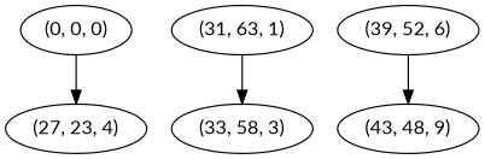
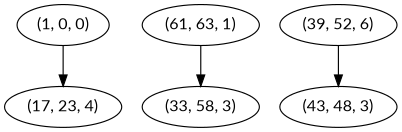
  digraph {
    fontname=Lato
    node [fontname=Lato]
    edge [fontname=Lato]
-   "(0, 0, 0)"
-   "(17, 23, 4)" [label="(27, 23, 4)"]
-   "(31, 63, 1)"
+   "(0, 0, 0)" [label="(1, 0, 0)"]
+   "(17, 23, 4)"
+   "(31, 63, 1)" [label="(61, 63, 1)"]
    "(33, 58, 3)"
    "(39, 52, 6)"
-   "(43, 48, 9)"
+   "(43, 48, 9)" [label="(43, 48, 3)"]
    "(0, 0, 0)" -> "(17, 23, 4)"
    "(31, 63, 1)" -> "(33, 58, 3)"
    "(39, 52, 6)" -> "(43, 48, 9)"
  }
